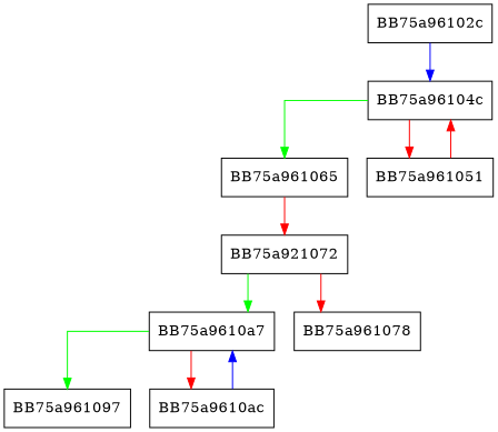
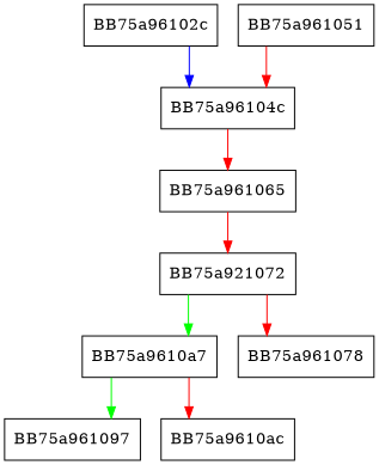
  digraph {
    splines=ortho
    node [shape=box]
    edge [color=red]
    BB75a96102c
    BB75a96104c
    BB75a961065
    BB75a961051
    n5 [label=BB75a921072]
    BB75a9610a7
    BB75a961097
    BB75a9610ac
    BB75a961078
    BB75a96102c -> BB75a96104c [color=blue]
-   BB75a96104c -> BB75a961065 [color=green]
-   BB75a96104c -> BB75a961051
+   BB75a96104c -> BB75a961065
    BB75a961065 -> n5
    BB75a961051 -> BB75a96104c
    n5 -> BB75a9610a7 [color=green]
    n5 -> BB75a961078
    BB75a9610a7 -> BB75a961097 [color=green]
    BB75a9610a7 -> BB75a9610ac
-   BB75a9610ac -> BB75a9610a7 [color=blue]
  }
